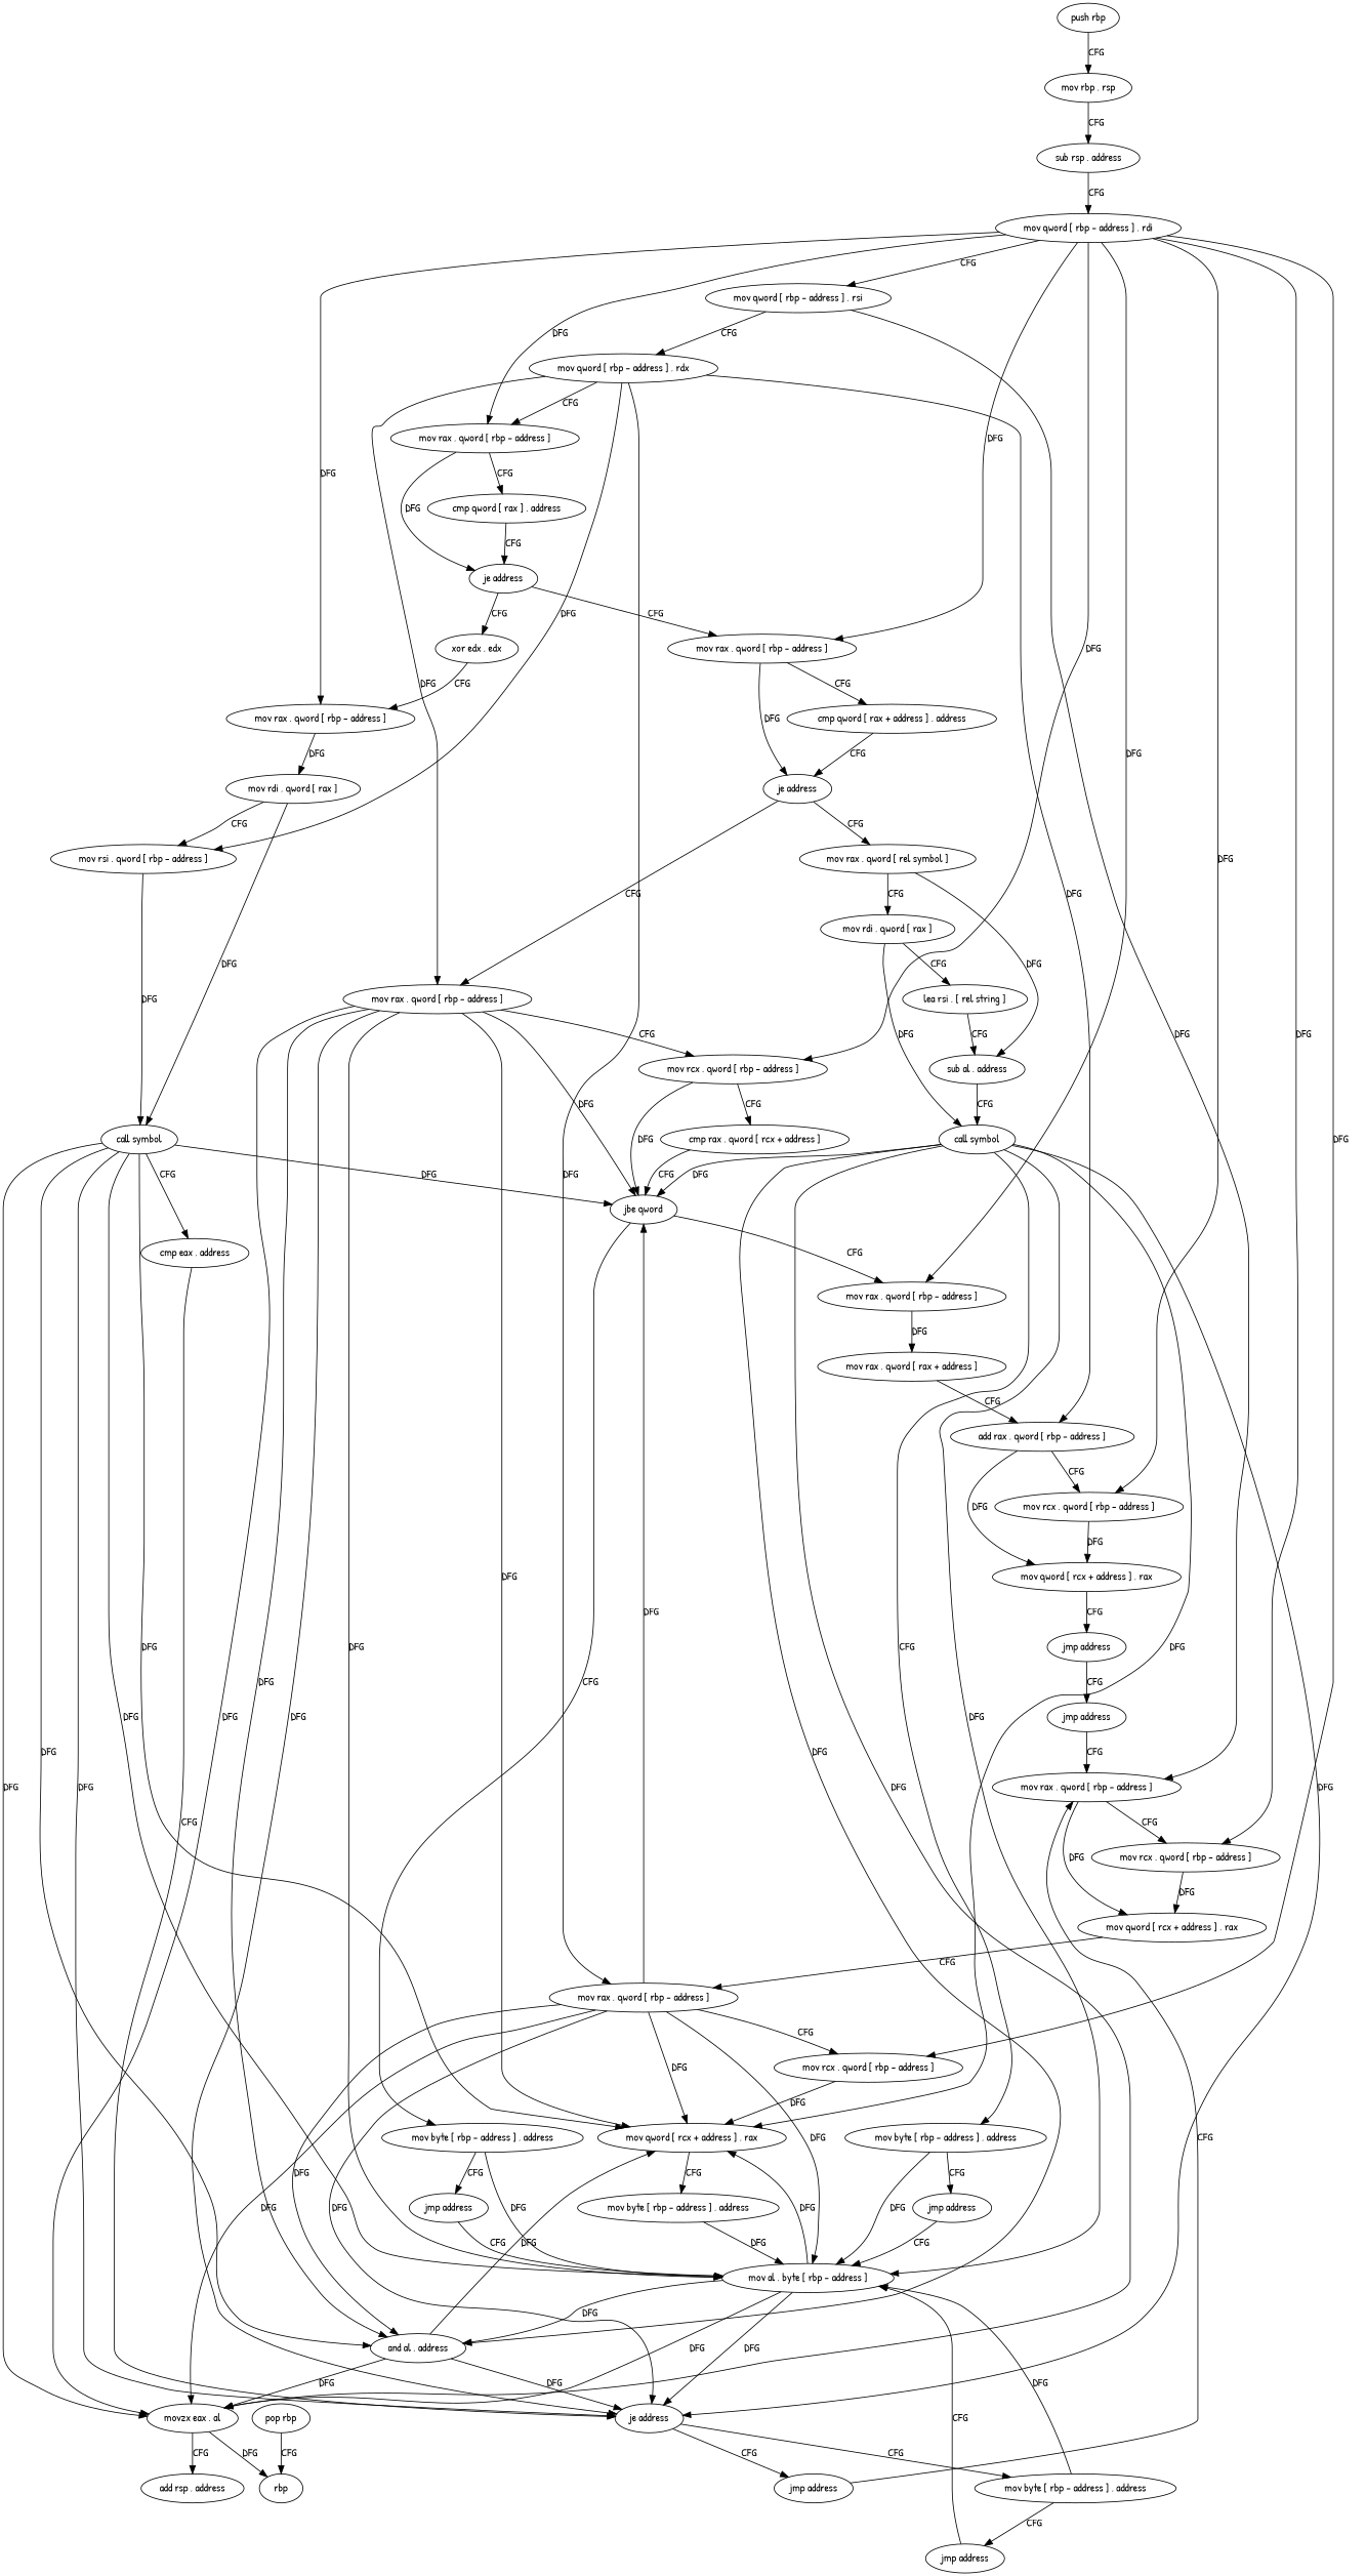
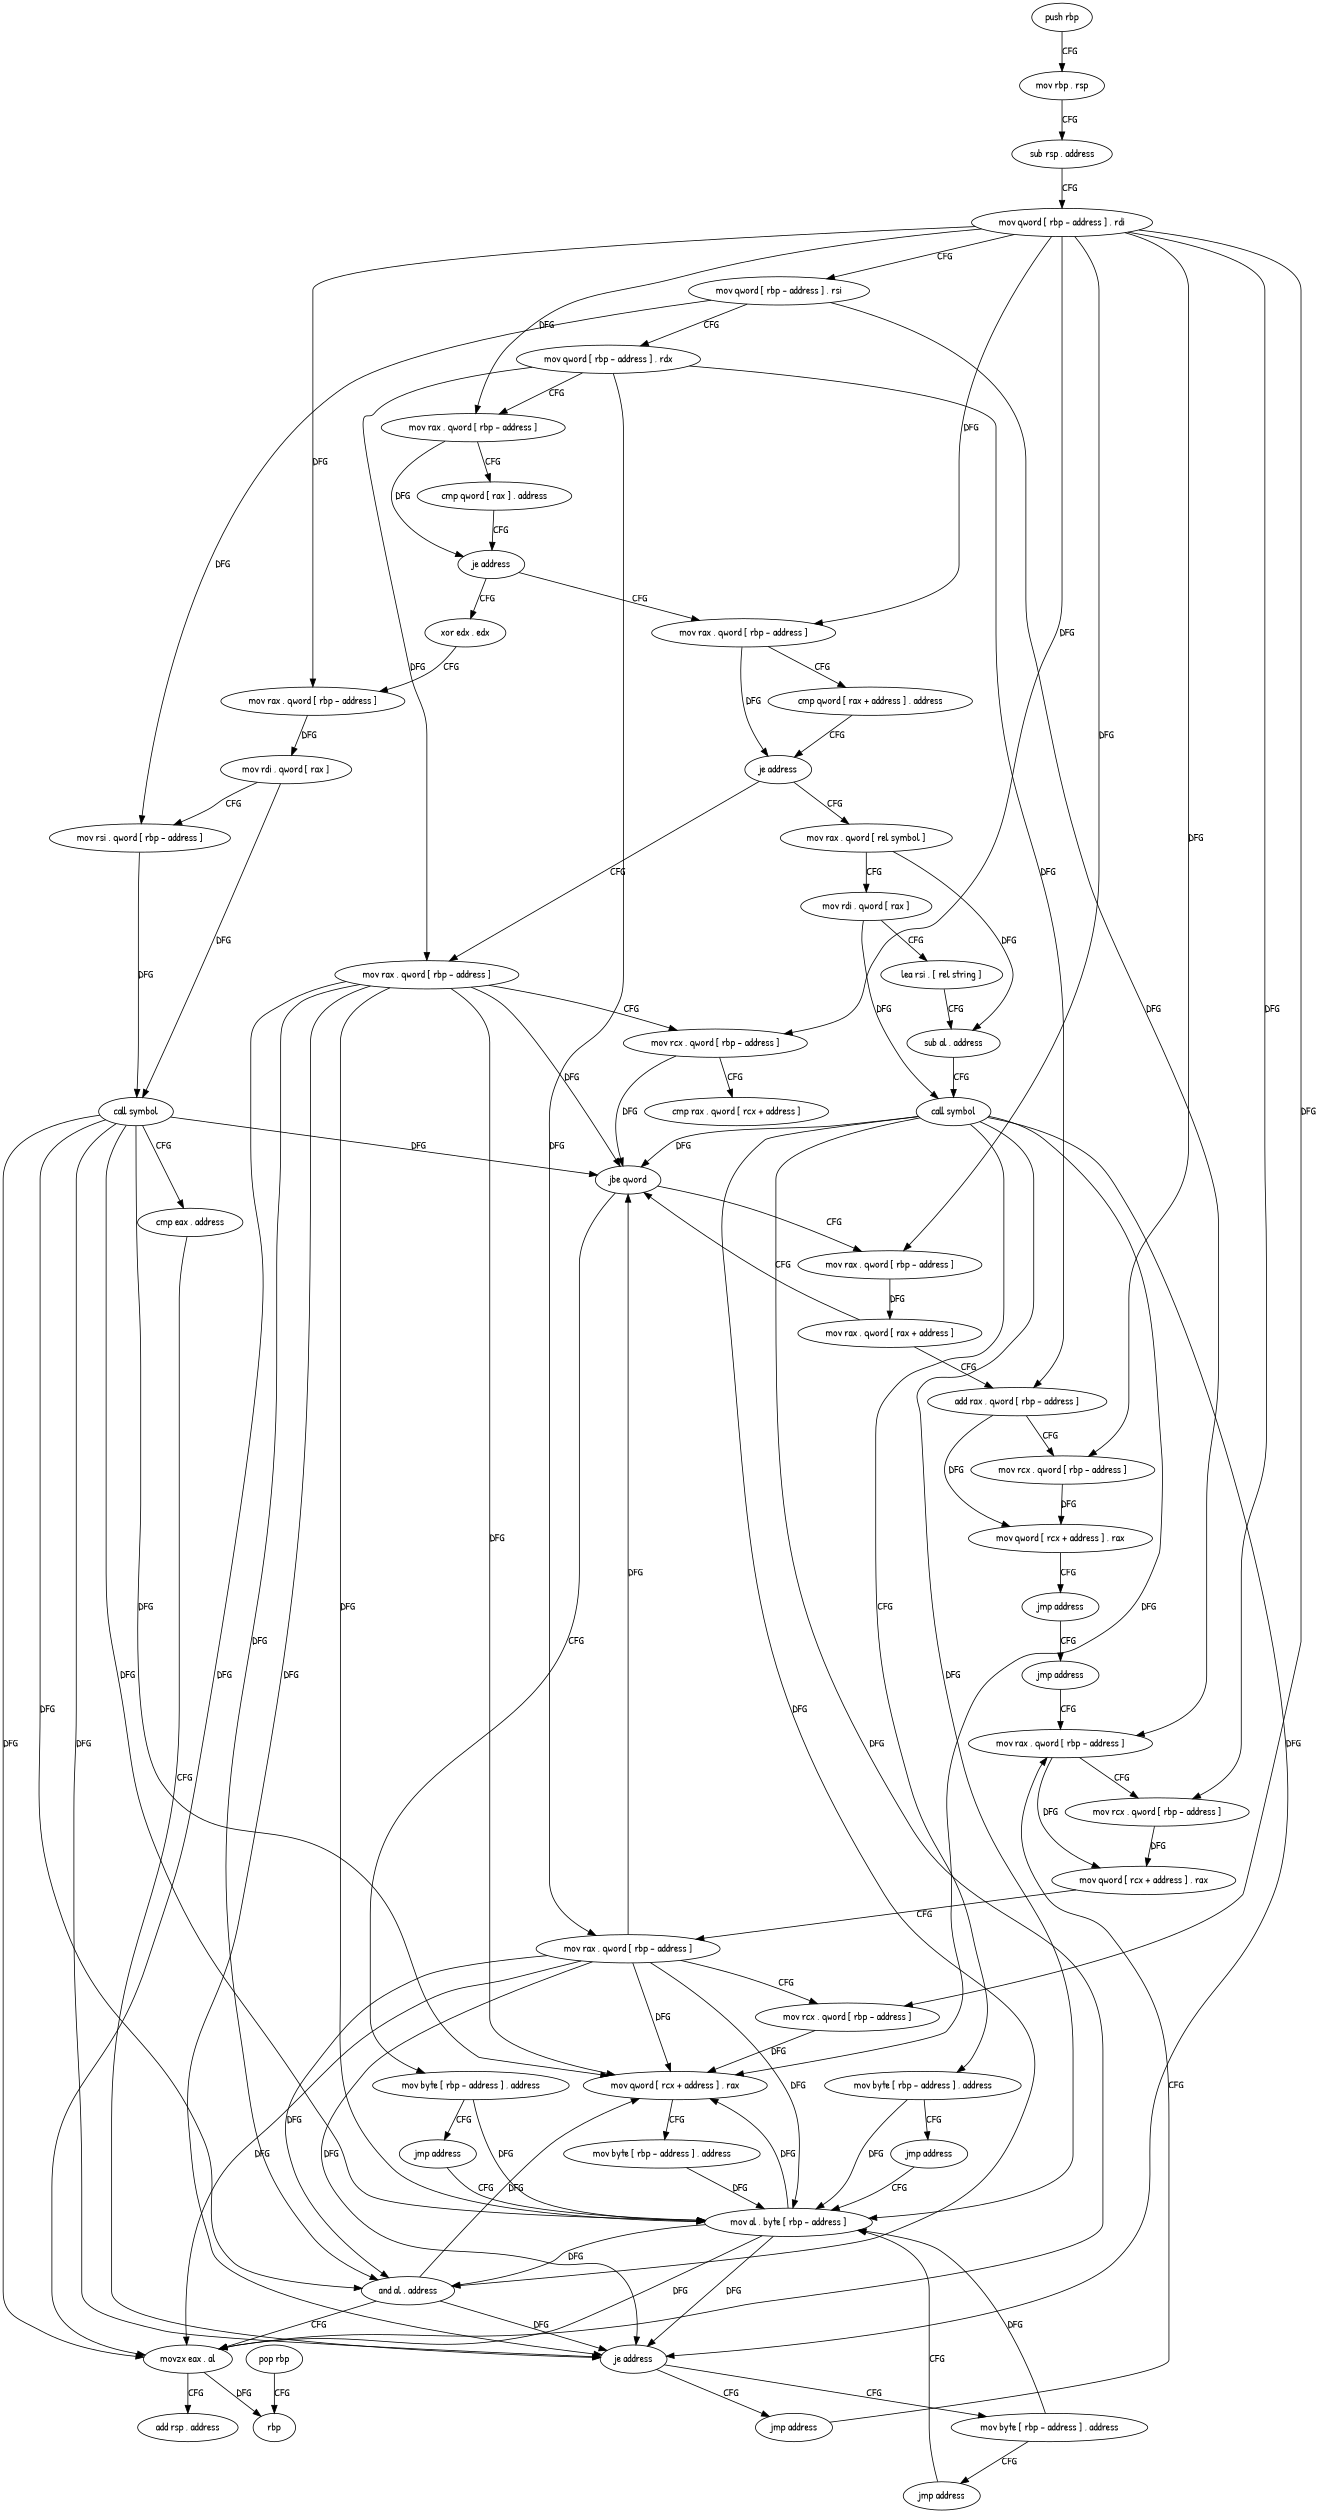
  digraph {
    fontname="Patrick Hand"
    node [fontname="Patrick Hand"]
    edge [fontname="Patrick Hand"]
    n1 [label="push rbp"]
    n2 [label="mov rbp , rsp"]
    n3 [label="sub rsp , address"]
    n4 [label="mov qword [ rbp - address ] , rdi"]
    n5 [label="mov qword [ rbp - address ] , rsi"]
    n6 [label="mov rax , qword [ rbp - address ]"]
    n7 [label="mov rax , qword [ rbp - address ]"]
    n8 [label="mov rax , qword [ rbp - address ]"]
    n9 [label="mov rcx , qword [ rbp - address ]"]
    n10 [label="mov rax , qword [ rbp - address ]"]
    n11 [label="mov rcx , qword [ rbp - address ]"]
    n12 [label="mov rcx , qword [ rbp - address ]"]
    n13 [label="mov rcx , qword [ rbp - address ]"]
    n14 [label="mov qword [ rbp - address ] , rdx"]
    n15 [label="mov rax , qword [ rbp - address ]"]
    n16 [label="cmp qword [ rax ] , address"]
    n17 [label="je address"]
    n18 [label="cmp qword [ rax + address ] , address"]
    n19 [label="je address"]
    n20 [label="mov rdi , qword [ rax ]"]
    n21 [label="jbe qword"]
    n22 [label="cmp rax , qword [ rcx + address ]"]
    n23 [label="mov rax , qword [ rax + address ]"]
    n24 [label="mov qword [ rcx + address ] , rax"]
    n25 [label="mov qword [ rcx + address ] , rax"]
    n26 [label="mov qword [ rcx + address ] , rax"]
    n27 [label="mov rax , qword [ rbp - address ]"]
    n28 [label="mov rsi , qword [ rbp - address ]"]
    n29 [label="add rax , qword [ rbp - address ]"]
    n30 [label="mov rax , qword [ rbp - address ]"]
    n31 [label="je address"]
    n32 [label="mov al , byte [ rbp - address ]"]
    n33 [label="and al , address"]
    n34 [label="movzx eax , al"]
    n35 [label="call symbol"]
    n36 [label="xor edx , edx"]
    n37 [label="mov rax , qword [ rel symbol ]"]
    n38 [label="mov rdi , qword [ rax ]"]
    n39 [label="sub al , address"]
    n40 [label="lea rsi , [ rel string ]"]
    n41 [label="call symbol"]
    n42 [label="jmp address"]
    n43 [label="mov byte [ rbp - address ] , address"]
    n44 [label="mov byte [ rbp - address ] , address"]
    n45 [label="add rsp , address"]
    n46 [label=rbp]
    n47 [label="mov byte [ rbp - address ] , address"]
    n48 [label="cmp eax , address"]
    n49 [label="jmp address"]
    n50 [label="mov byte [ rbp - address ] , address"]
    n51 [label="jmp address"]
    n52 [label="jmp address"]
    n53 [label="pop rbp"]
    n54 [label="jmp address"]
    n55 [label="jmp address"]
    n1 -> n2 [label=CFG]
    n2 -> n3 [label=CFG]
    n3 -> n4 [label=CFG]
    n4 -> n5 [label=CFG]
    n4 -> n6 [label=DFG]
    n4 -> n7 [label=DFG]
    n4 -> n8 [label=DFG]
    n4 -> n9 [label=DFG]
    n4 -> n10 [label=DFG]
    n4 -> n11 [label=DFG]
    n4 -> n12 [label=DFG]
    n4 -> n13 [label=DFG]
    n5 -> n14 [label=CFG]
    n5 -> n15 [label=DFG]
    n6 -> n16 [label=CFG]
    n6 -> n17 [label=DFG]
    n7 -> n18 [label=CFG]
    n7 -> n19 [label=DFG]
    n8 -> n20 [label=DFG]
    n9 -> n21 [label=DFG]
    n9 -> n22 [label=CFG]
    n10 -> n23 [label=DFG]
    n11 -> n24 [label=DFG]
    n12 -> n25 [label=DFG]
    n13 -> n26 [label=DFG]
    n14 -> n6 [label=CFG]
    n14 -> n27 [label=DFG]
-   n14 -> n28 [label=DFG]
+   n5 -> n28 [label=DFG]
    n14 -> n29 [label=DFG]
    n14 -> n30 [label=DFG]
    n15 -> n12 [label=CFG]
    n15 -> n25 [label=DFG]
    n16 -> n17 [label=CFG]
    n17 -> n7 [label=CFG]
    n17 -> n36 [label=CFG]
    n18 -> n19 [label=CFG]
    n19 -> n27 [label=CFG]
    n19 -> n37 [label=CFG]
    n20 -> n28 [label=CFG]
    n20 -> n35 [label=DFG]
    n21 -> n10 [label=CFG]
    n21 -> n44 [label=CFG]
-   n22 -> n21 [label=CFG]
+   n23 -> n21 [label=CFG]
    n23 -> n29 [label=CFG]
    n24 -> n54 [label=CFG]
    n25 -> n30 [label=CFG]
    n26 -> n47 [label=CFG]
    n27 -> n9 [label=CFG]
    n27 -> n21 [label=DFG]
    n27 -> n26 [label=DFG]
    n27 -> n31 [label=DFG]
    n27 -> n32 [label=DFG]
    n27 -> n33 [label=DFG]
    n27 -> n34 [label=DFG]
    n28 -> n35 [label=DFG]
    n29 -> n11 [label=CFG]
    n29 -> n24 [label=DFG]
    n30 -> n13 [label=CFG]
    n30 -> n21 [label=DFG]
    n30 -> n26 [label=DFG]
    n30 -> n31 [label=DFG]
    n30 -> n32 [label=DFG]
    n30 -> n33 [label=DFG]
    n30 -> n34 [label=DFG]
    n31 -> n42 [label=CFG]
    n31 -> n43 [label=CFG]
    n32 -> n26 [label=DFG]
    n32 -> n31 [label=DFG]
    n32 -> n33 [label=DFG]
    n32 -> n34 [label=DFG]
    n33 -> n26 [label=DFG]
    n33 -> n31 [label=DFG]
-   n33 -> n34 [label=DFG]
+   n33 -> n34 [label=CFG]
    n34 -> n45 [label=CFG]
    n34 -> n46 [label=DFG]
    n35 -> n21 [label=DFG]
    n35 -> n26 [label=DFG]
    n35 -> n31 [label=DFG]
    n35 -> n32 [label=DFG]
    n35 -> n33 [label=DFG]
    n35 -> n34 [label=DFG]
    n35 -> n48 [label=CFG]
    n36 -> n8 [label=CFG]
    n37 -> n38 [label=CFG]
    n37 -> n39 [label=DFG]
    n38 -> n40 [label=CFG]
    n38 -> n41 [label=DFG]
    n39 -> n41 [label=CFG]
    n40 -> n39 [label=CFG]
    n41 -> n21 [label=DFG]
    n41 -> n26 [label=DFG]
    n41 -> n31 [label=DFG]
    n41 -> n32 [label=DFG]
    n41 -> n33 [label=DFG]
    n41 -> n34 [label=DFG]
    n41 -> n50 [label=CFG]
    n42 -> n15 [label=CFG]
    n43 -> n32 [label=DFG]
    n43 -> n49 [label=CFG]
    n44 -> n32 [label=DFG]
    n44 -> n52 [label=CFG]
    n47 -> n32 [label=DFG]
    n48 -> n31 [label=CFG]
    n49 -> n32 [label=CFG]
    n50 -> n32 [label=DFG]
    n50 -> n51 [label=CFG]
    n51 -> n32 [label=CFG]
    n52 -> n32 [label=CFG]
    n53 -> n46 [label=CFG]
    n54 -> n55 [label=CFG]
    n55 -> n15 [label=CFG]
  }
